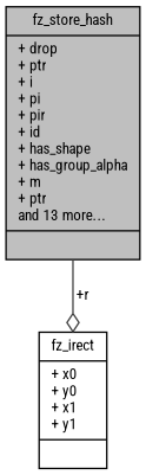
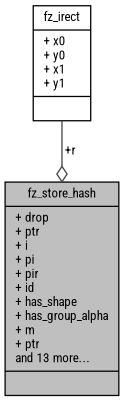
  digraph {
    fontname="Roboto Condensed"
    node [color=black fontname="Roboto Condensed" fontsize=10 shape=record style=filled]
    n1 [fillcolor=grey75 fontcolor=black height=0.2 label="{fz_store_hash\n|+ drop\l+ ptr\l+ i\l+ pi\l+ pir\l+ id\l+ has_shape\l+ has_group_alpha\l+ m\l+ ptr\land 13 more...\l|}" width=0.4]
    n2 [fillcolor=white height=0.2 label="{fz_irect\n|+ x0\l+ y0\l+ x1\l+ y1\l|}" width=0.4]
-   n1 -> n2 [arrowhead=odiamond color=grey25 fontname="Roboto Condensed" fontsize=10 label=" +r" labelfontname=Helvetica labelfontsize=10 style=solid]
+   n2 -> n1 [arrowhead=odiamond color=grey25 fontname="Roboto Condensed" fontsize=10 label=" +r" labelfontname=Helvetica labelfontsize=10 style=solid]
  }
